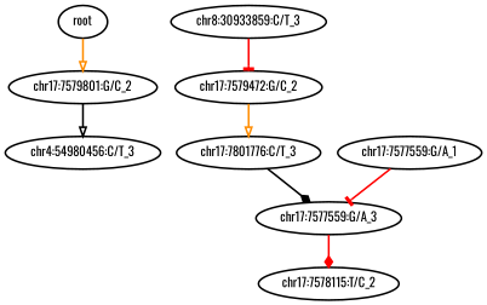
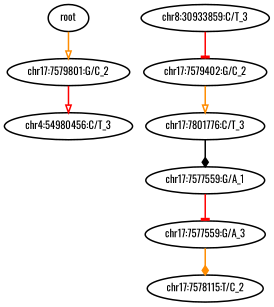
  digraph {
    fontname=Oswald
    rankdir=TB
    node [fontname=Oswald style=bold]
    edge [arrowhead=onormal color=darkorange fontname=Oswald style=bold]
    n1 [label=root]
    n2 [label="chr17:7579801:G/C_2"]
    n3 [label="chr4:54980456:C/T_3"]
    n4 [label="chr8:30933859:C/T_3"]
-   n5 [label="chr17:7579472:G/C_2"]
+   n5 [label="chr17:7579402:G/C_2"]
    n6 [label="chr17:7801776:C/T_3"]
    n7 [label="chr17:7577559:G/A_1"]
    n8 [label="chr17:7577559:G/A_3"]
    n9 [label="chr17:7578115:T/C_2"]
    n1 -> n2
-   n2 -> n3 [color=black]
+   n2 -> n3 [color=red]
    n4 -> n5 [arrowhead=tee color=red]
    n5 -> n6
-   n6 -> n8 [arrowhead=diamond color=black]
+   n6 -> n7 [arrowhead=diamond color=black]
    n7 -> n8 [arrowhead=tee color=red]
-   n8 -> n9 [arrowhead=diamond color=red]
+   n8 -> n9 [arrowhead=diamond]
  }
